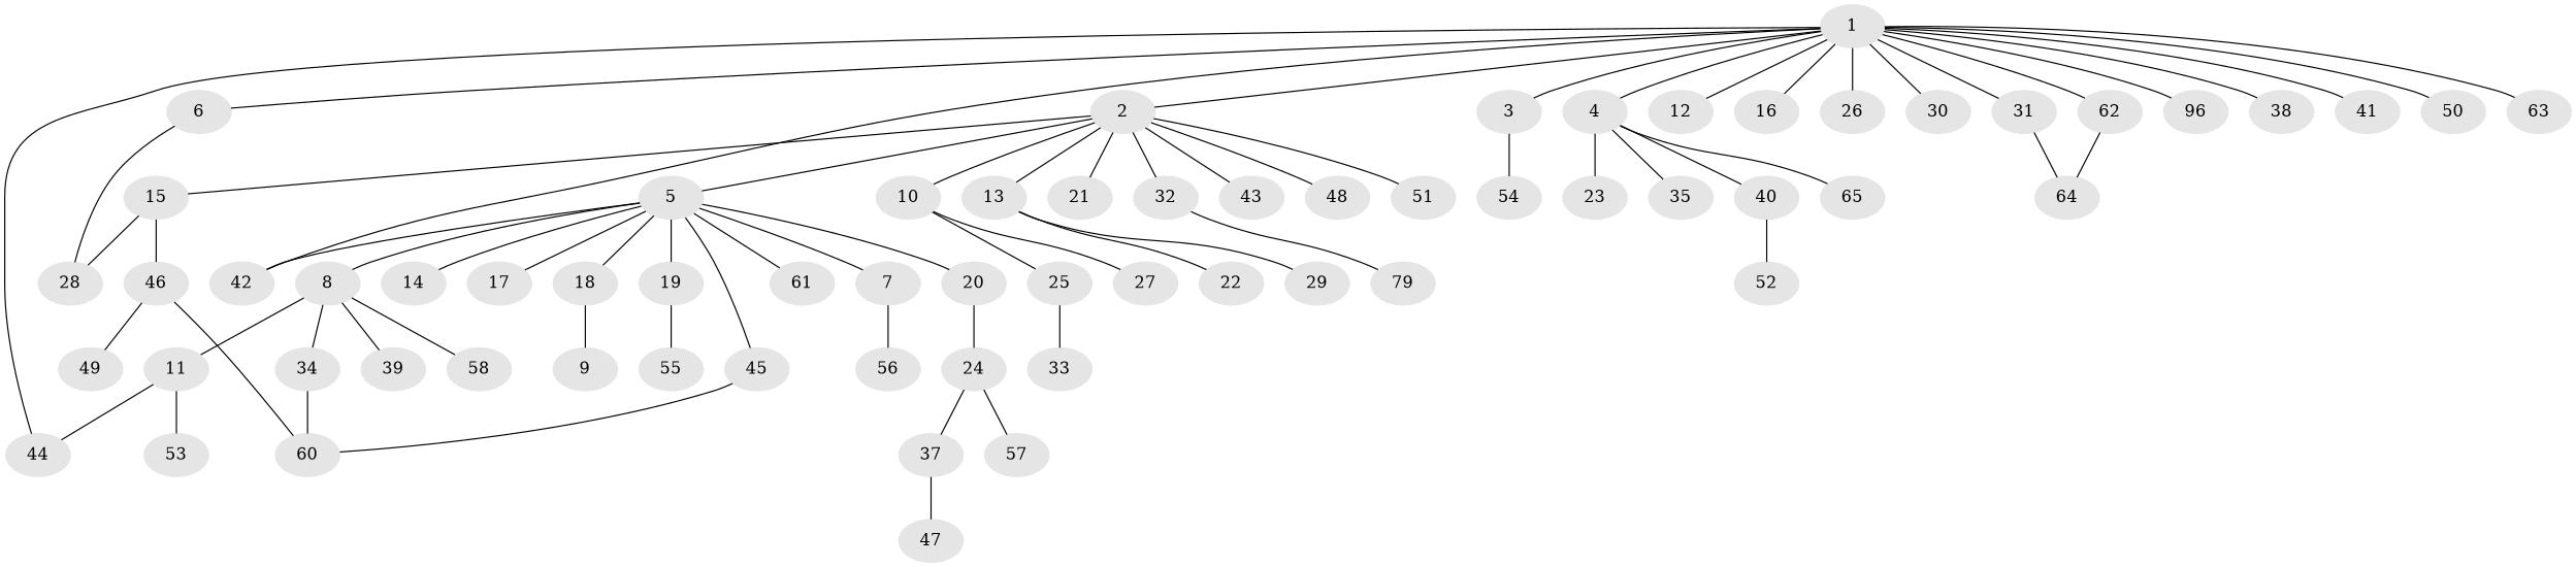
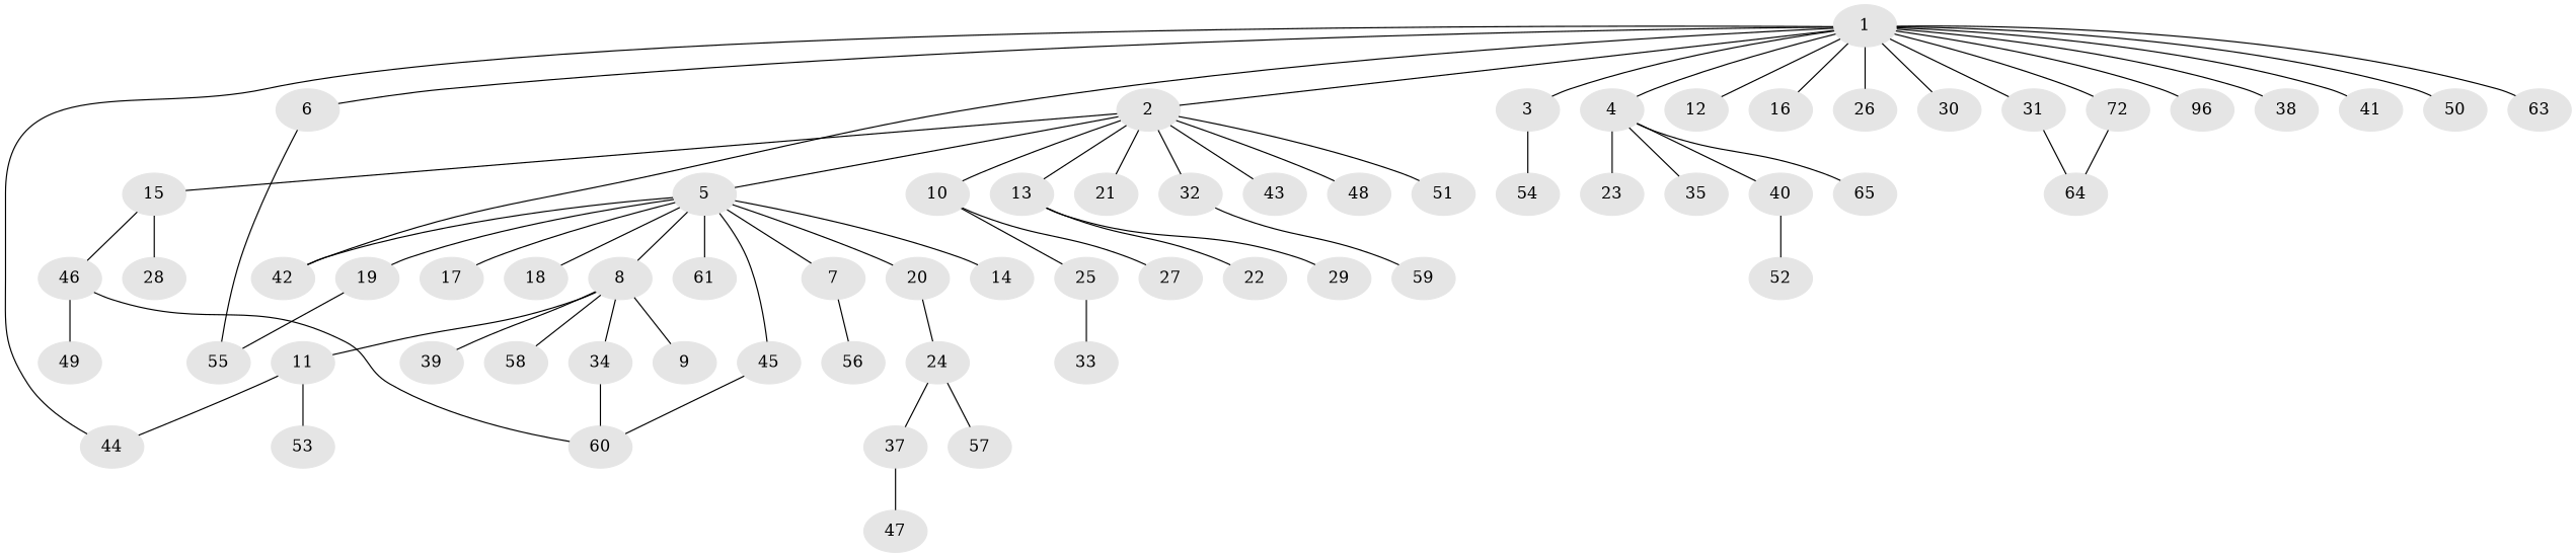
  graph {
    fontname="DejaVu Serif"
    node [color=gray90 fontname="DejaVu Serif" style=filled]
    edge [fontname="DejaVu Serif"]
    1
    2
    3
    4
    6
    12
    16
    26
    30
    31
    n11 [label=96]
    38
    41
    42
    44
    50
-   62
+   62 [label=72]
    63
    5
    10
    13
    15
    21
    32
    43
    48
    51
    54
    23
    35
    40
    65
    55
    64
    7
    8
    14
    17
    18
    19
    20
    45
    61
    25
    27
    22
    29
    28
    46
-   59 [label=79]
+   59
    52
    56
    9
    11
    34
    39
    58
    24
    60
    53
    33
    49
    37
    57
    47
    1 -- 2
    1 -- 3
    1 -- 4
    1 -- 6
    1 -- 12
    1 -- 16
    1 -- 26
    1 -- 30
    1 -- 31
    1 -- n11
    1 -- 38
    1 -- 41
    1 -- 42
    1 -- 44
    1 -- 50
    1 -- 62
    1 -- 63
    2 -- 5
    2 -- 10
    2 -- 13
    2 -- 15
    2 -- 21
    2 -- 32
    2 -- 43
    2 -- 48
    2 -- 51
    3 -- 54
    4 -- 23
    4 -- 35
    4 -- 40
    4 -- 65
-   6 -- 28
+   6 -- 55
    31 -- 64
    62 -- 64
    5 -- 42
    5 -- 7
    5 -- 8
    5 -- 14
    5 -- 17
    5 -- 18
    5 -- 19
    5 -- 20
    5 -- 45
    5 -- 61
    10 -- 25
    10 -- 27
    13 -- 22
    13 -- 29
    15 -- 28
    15 -- 46
    32 -- 59
    40 -- 52
    7 -- 56
-   18 -- 9
+   8 -- 9
    8 -- 11
    8 -- 34
    8 -- 39
    8 -- 58
    19 -- 55
    20 -- 24
    45 -- 60
    25 -- 33
    46 -- 60
    46 -- 49
    11 -- 44
    11 -- 53
    34 -- 60
    24 -- 37
    24 -- 57
    37 -- 47
  }
